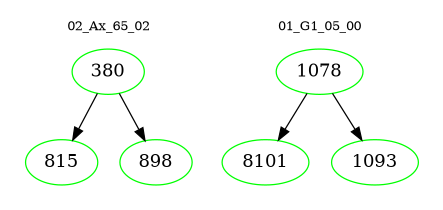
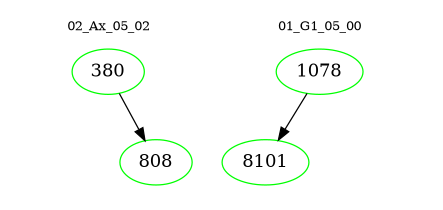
  digraph {
    node [color=green]
    edge [color=black]
    n1 [label=380]
-   n2 [label=815]
-   n3 [label=898]
+   n3 [label=808]
    n4 [label=1078]
    n5 [label=8101]
-   n6 [label=1093]
    subgraph cluster_1 {
      color=white
      fontsize=10
-     label="02_Ax_65_02"
+     label="02_Ax_05_02"
      n1
-     n2
      n3
    }
    subgraph cluster_2 {
      color=white
      fontsize=10
      label="01_G1_05_00"
      n4
      n5
-     n6
    }
-   n1 -> n2
    n1 -> n3
    n4 -> n5
-   n4 -> n6
  }
